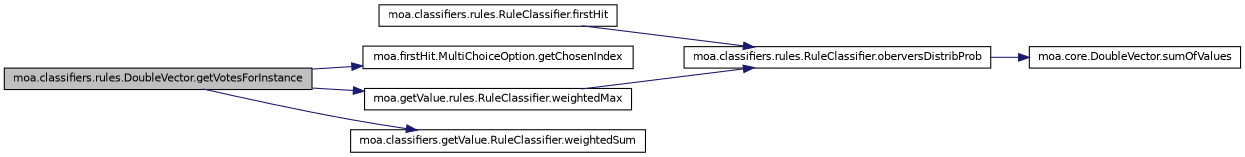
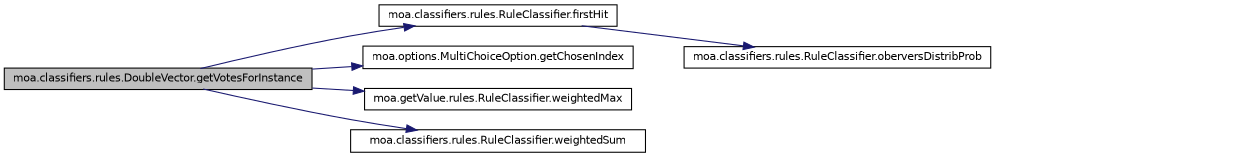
  digraph {
    rankdir=LR
    node [color=black fillcolor=white fontname=Helvetica fontsize=10 shape=record style=filled]
    edge [color=midnightblue fontname=Helvetica fontsize=10 labelfontname=Helvetica labelfontsize=10 style=solid]
    n1 [fillcolor=grey75 fontcolor=black height=0.2 label="moa.classifiers.rules.DoubleVector.getVotesForInstance" width=0.4]
    n2 [height=0.2 label="moa.classifiers.rules.RuleClassifier.firstHit" width=0.4]
-   n3 [height=0.2 label="moa.firstHit.MultiChoiceOption.getChosenIndex" width=0.4]
+   n3 [height=0.2 label="moa.options.MultiChoiceOption.getChosenIndex" width=0.4]
    n4 [height=0.2 label="moa.getValue.rules.RuleClassifier.weightedMax" width=0.4]
-   n5 [height=0.2 label="moa.classifiers.getValue.RuleClassifier.weightedSum" width=0.4]
+   n5 [height=0.2 label="moa.classifiers.rules.RuleClassifier.weightedSum" width=0.4]
    n6 [height=0.2 label="moa.classifiers.rules.RuleClassifier.oberversDistribProb" width=0.4]
-   n7 [height=0.2 label="moa.core.DoubleVector.sumOfValues" width=0.4]
+   n1 -> n2
    n1 -> n3
    n1 -> n4
    n1 -> n5
    n2 -> n6
-   n4 -> n6
-   n6 -> n7
  }
